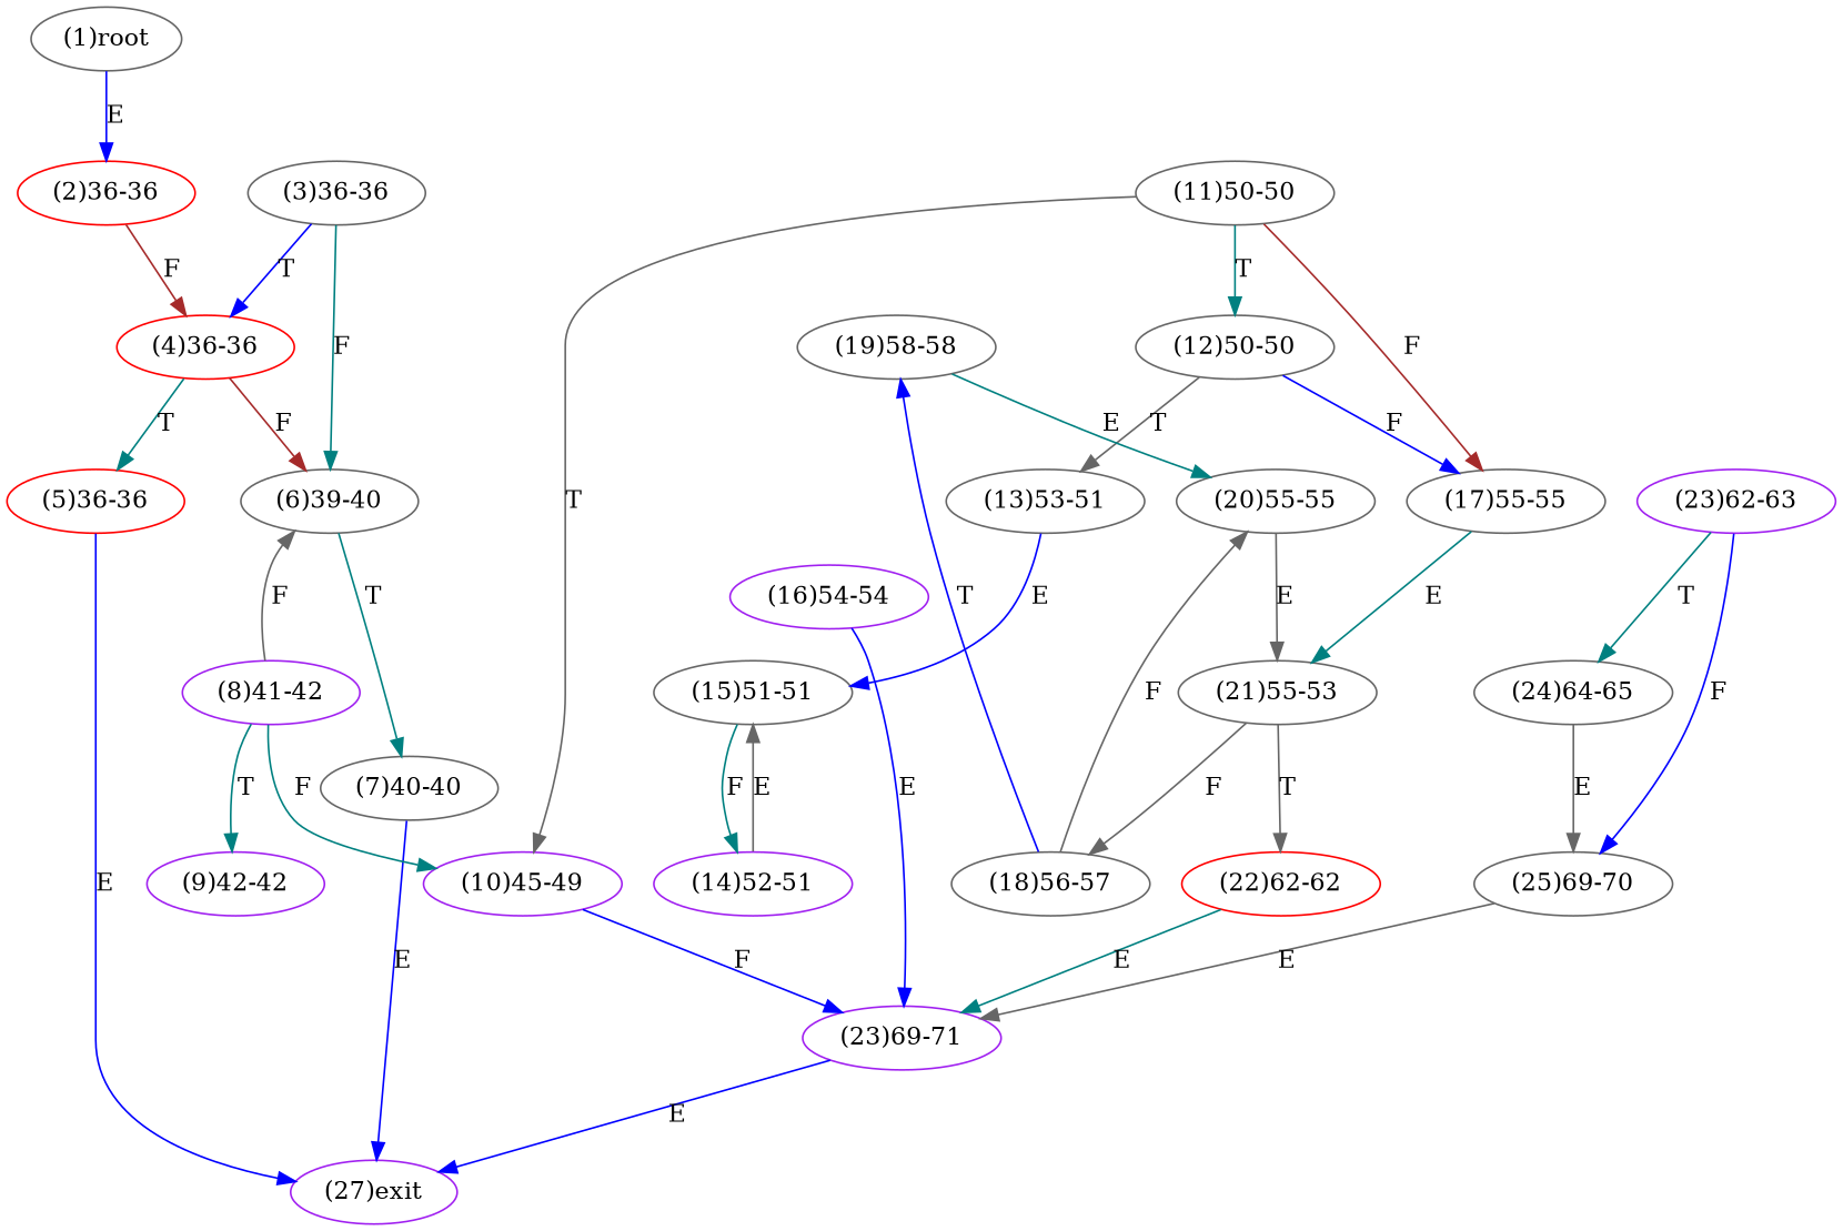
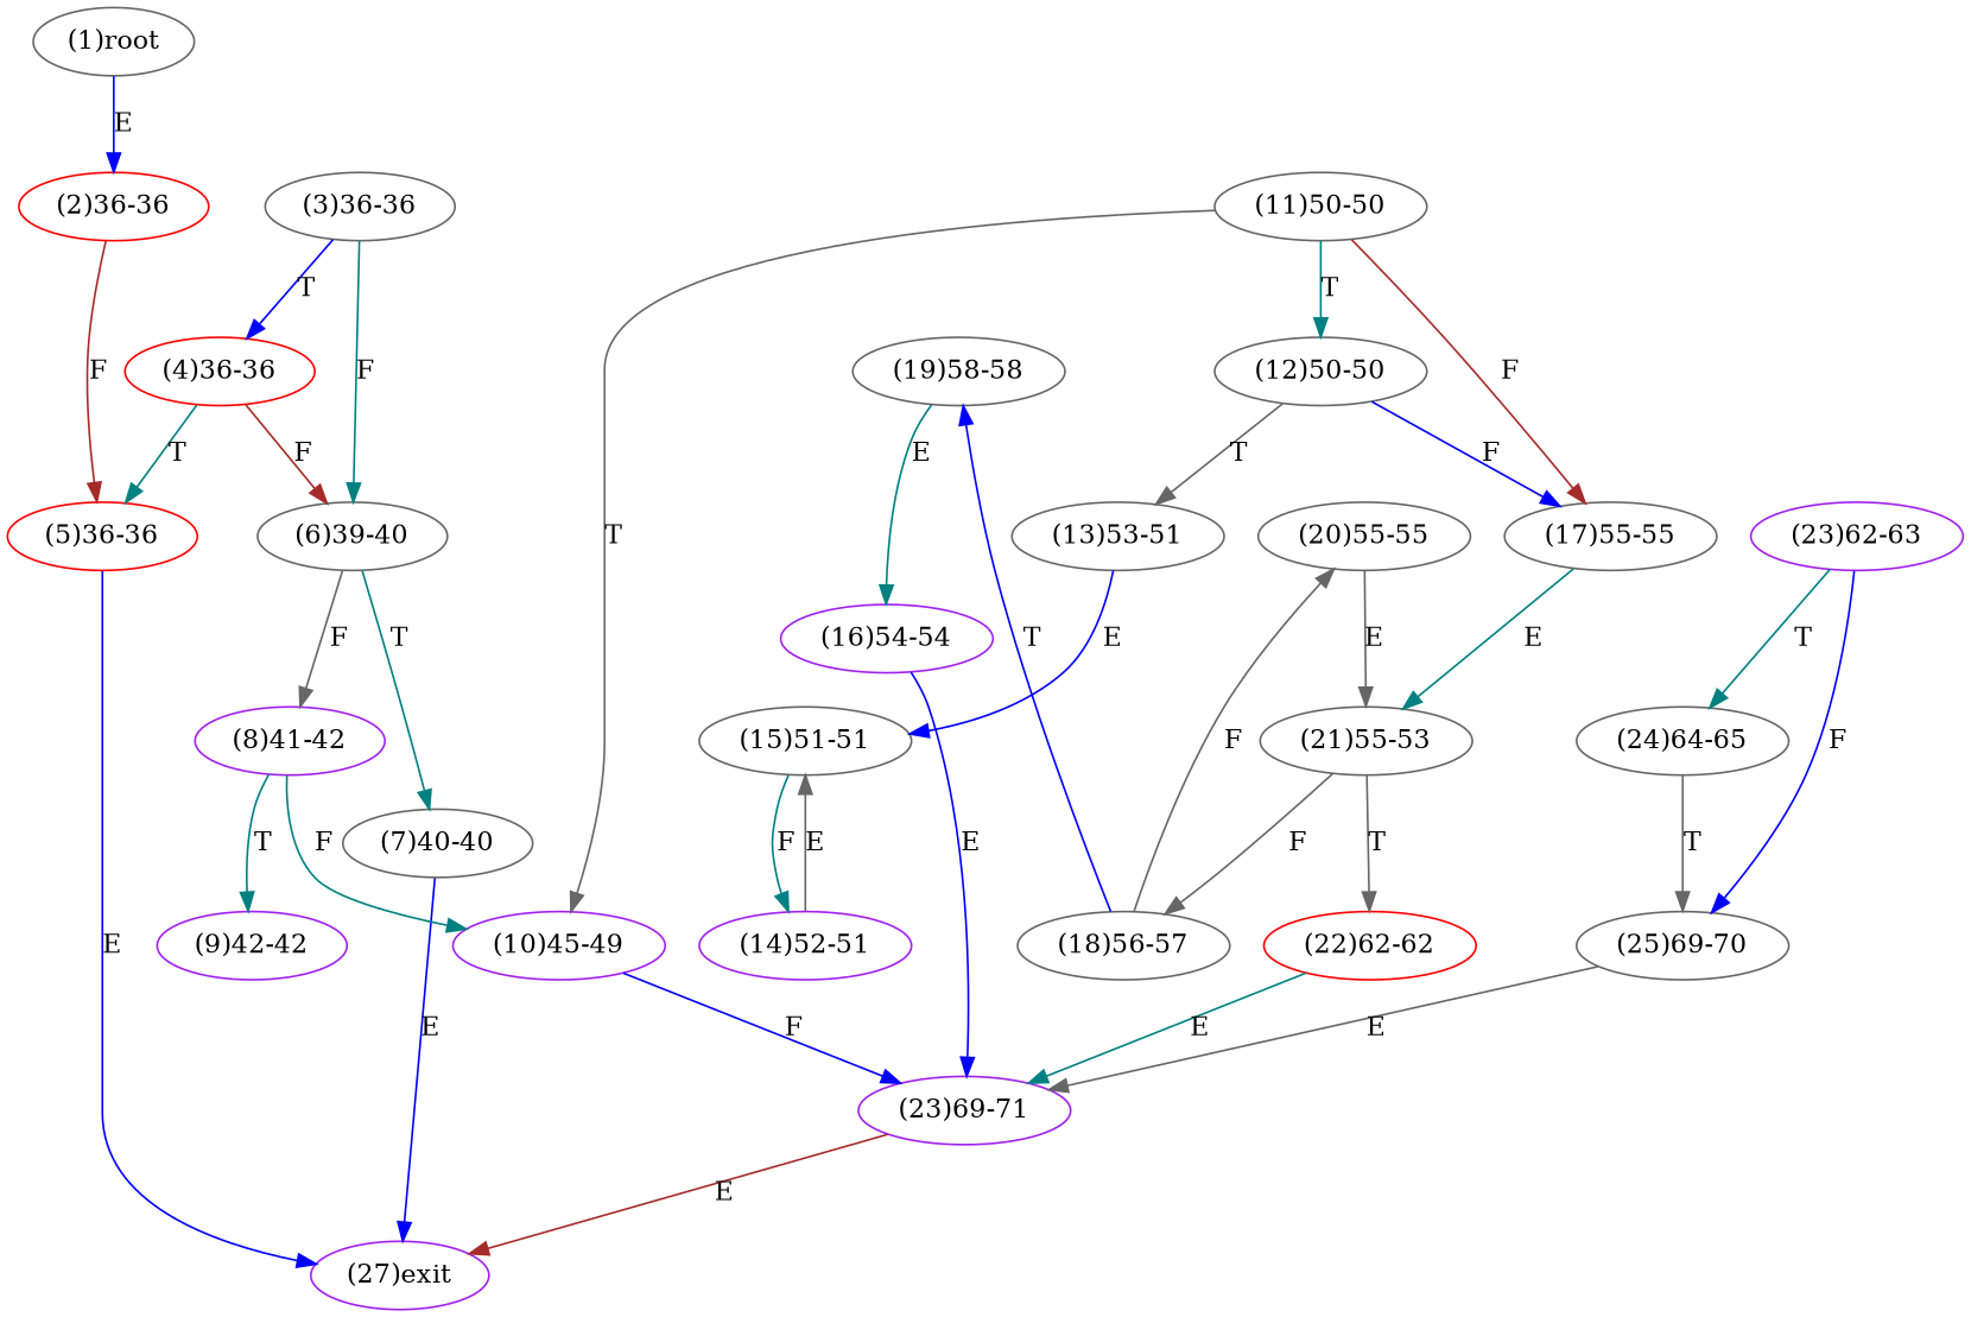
  digraph {
    node [color=gray40]
    edge [color=blue]
    n1 [label="(1)root"]
    n2 [color=red label="(2)36-36"]
    n3 [color=red label="(5)36-36"]
    n4 [label="(3)36-36"]
    n5 [color=red label="(4)36-36"]
    n6 [label="(6)39-40"]
    n7 [color=purple label="(27)exit"]
    n8 [label="(7)40-40"]
    n9 [color=purple label="(8)41-42"]
    n10 [color=purple label="(9)42-42"]
    n11 [color=purple label="(10)45-49"]
    n12 [color=purple label="(23)69-71"]
    n13 [label="(11)50-50"]
    n14 [label="(12)50-50"]
    n15 [label="(17)55-55"]
    n16 [label="(13)53-51"]
    n17 [label="(21)55-53"]
    n18 [label="(15)51-51"]
    n19 [color=purple label="(14)52-51"]
    n20 [color=purple label="(16)54-54"]
    n21 [label="(18)56-57"]
    n22 [color=red label="(22)62-62"]
    n23 [label="(19)58-58"]
    n24 [label="(20)55-55"]
    n25 [color=purple label="(23)62-63"]
    n26 [label="(25)69-70"]
    n27 [label="(24)64-65"]
    n1 -> n2 [label=E]
-   n2 -> n5 [color=brown label=F]
+   n2 -> n3 [color=brown label=F]
    n3 -> n7 [label=E]
    n4 -> n5 [label=T]
    n4 -> n6 [color=teal label=F]
    n5 -> n3 [color=teal label=T]
    n5 -> n6 [color=brown label=F]
    n6 -> n8 [color=teal label=T]
-   n9 -> n6 [color=gray40 label=F]
+   n6 -> n9 [color=gray40 label=F]
    n8 -> n7 [label=E]
    n9 -> n10 [color=teal label=T]
    n9 -> n11 [color=teal label=F]
    n11 -> n12 [label=F]
-   n12 -> n7 [label=E]
+   n12 -> n7 [color=brown label=E]
    n13 -> n11 [color=gray40 label=T]
    n13 -> n14 [color=teal label=T]
    n13 -> n15 [color=brown label=F]
    n14 -> n15 [label=F]
    n14 -> n16 [color=gray40 label=T]
    n15 -> n17 [color=teal label=E]
    n16 -> n18 [label=E]
    n17 -> n21 [color=gray40 label=F]
    n17 -> n22 [color=gray40 label=T]
    n18 -> n19 [color=teal label=F]
    n19 -> n18 [color=gray40 label=E]
    n20 -> n12 [label=E]
    n21 -> n23 [label=T]
    n21 -> n24 [color=gray40 label=F]
    n22 -> n12 [color=teal label=E]
-   n23 -> n24 [color=teal label=E]
+   n23 -> n20 [color=teal label=E]
    n24 -> n17 [color=gray40 label=E]
    n25 -> n26 [label=F]
    n25 -> n27 [color=teal label=T]
    n26 -> n12 [color=gray40 label=E]
-   n27 -> n26 [color=gray40 label=E]
+   n27 -> n26 [color=gray40 label=T]
  }
